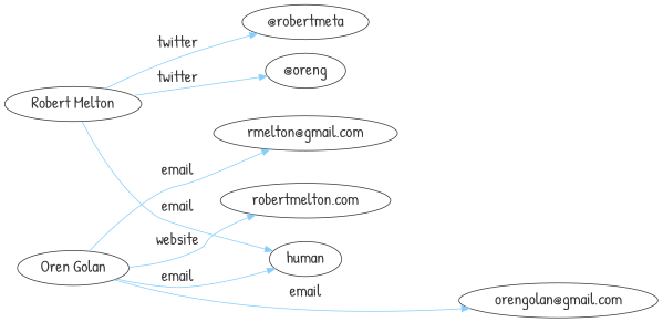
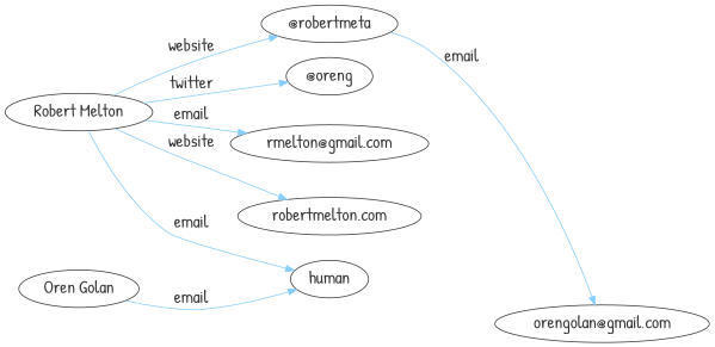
  digraph {
    fontname="Patrick Hand"
    rankdir=LR
    node [color=grey22 fontcolor=grey22 fontname="Patrick Hand" fontsize=20 penwidth=1.0]
    edge [color=lightskyblue fontcolor=grey22 fontname="Patrick Hand" fontsize=20 penwidth=1.0]
    n1 [label="Robert Melton"]
    human
    "rmelton@gmail.com"
    "@robertmeta"
    "robertmelton.com"
    "@oreng"
    n7 [label="Oren Golan"]
    "orengolan@gmail.com"
    n1 -> human [label=email]
-   n7 -> "rmelton@gmail.com" [label=email]
-   n1 -> "@robertmeta" [label=twitter]
-   n7 -> "robertmelton.com" [label=website]
+   n1 -> "rmelton@gmail.com" [label=email]
+   n1 -> "@robertmeta" [label=website]
+   n1 -> "robertmelton.com" [label=website]
    n1 -> "@oreng" [label=twitter]
    n7 -> human [label=email]
-   n7 -> "orengolan@gmail.com" [label=email]
+   "@robertmeta" -> "orengolan@gmail.com" [label=email]
  }
